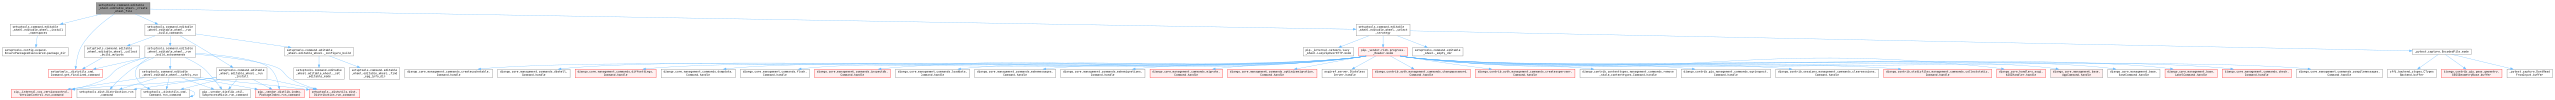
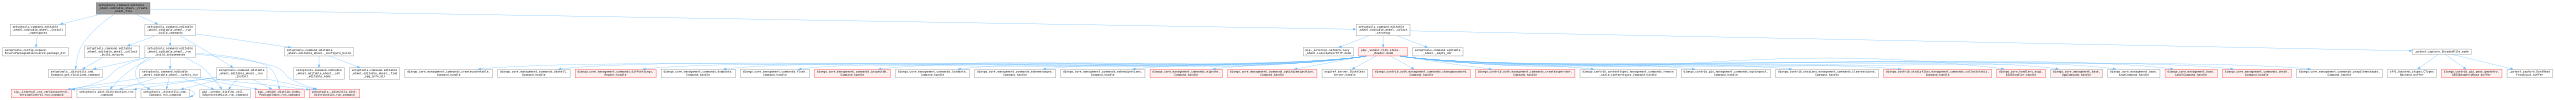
  digraph {
    fontname="JetBrains Mono"
    rankdir=TB
    node [color=grey40 fillcolor=white fontname="JetBrains Mono" fontsize=10 shape=box style=filled]
    edge [color=steelblue1 fontname="JetBrains Mono" fontsize=10 labelfontname=Helvetica labelfontsize=10 style=solid]
    n1 [color=gray40 fillcolor=grey60 fontcolor=black height=0.2 label="setuptools.command.editable\l_wheel.editable_wheel._create\l_wheel_file" width=0.4]
    n2 [height=0.2 label="setuptools.command.editable\l_wheel.editable_wheel._install\l_namespaces" width=0.4]
    n3 [height=0.2 label="setuptools.command.editable\l_wheel.editable_wheel._run\l_build_commands" width=0.4]
-   n4 [color=red height=0.2 label="setuptools._distutils.cmd.\lCommand.get_finalized_command" width=0.4]
+   n4 [height=0.2 label="setuptools._distutils.cmd.\lCommand.get_finalized_command" width=0.4]
    n5 [height=0.2 label="setuptools.command.editable\l_wheel.editable_wheel._select\l_strategy" width=0.4]
    n6 [height=0.2 label="setuptools.config.expand.\lEnsurePackagesDiscovered.package_dir" width=0.4]
    n7 [height=0.2 label="setuptools.command.editable\l_wheel.editable_wheel._collect\l_build_outputs" width=0.4]
    n8 [height=0.2 label="setuptools.command.editable\l_wheel.editable_wheel._configure_build" width=0.4]
    n9 [height=0.2 label="setuptools.command.editable\l_wheel.editable_wheel._run\l_build_subcommands" width=0.4]
    n10 [height=0.2 label="setuptools.command.editable\l_wheel.editable_wheel._run\l_install" width=0.4]
    n11 [height=0.2 label="setuptools.command.editable\l_wheel._empty_dir" width=0.4]
    n12 [height=0.2 label="_pytest.capture.EncodedFile.mode" width=0.4]
    n13 [height=0.2 label="pip._internal.network.lazy\l_wheel.LazyZipOverHTTP.mode" width=0.4]
-   n14 [color=red fillcolor="#FFF0F0" height=0.2 label="pip._vendor.rich.progress.\l_Reader.mode" width=0.4]
+   n14 [color=red fillcolor="#FFF0F0" height=0.2 label="pip._vendor.rich.stale.\l_Reader.mode" width=0.4]
    n15 [height=0.2 label="setuptools.command.editable\l_wheel.editable_wheel._find\l_egg_info_dir" width=0.4]
    n16 [height=0.2 label="setuptools.command.editable\l_wheel.editable_wheel._set\l_editable_mode" width=0.4]
    n17 [height=0.2 label="setuptools.command.editable\l_wheel.editable_wheel._safely_run" width=0.4]
    n18 [color=red fillcolor="#FFF0F0" height=0.2 label="pip._internal.vcs.versioncontrol.\lVersionControl.run_command" width=0.4]
    n19 [color=red fillcolor="#FFF0F0" height=0.2 label="pip._vendor.distlib.index.\lPackageIndex.run_command" width=0.4]
    n20 [height=0.2 label="pip._vendor.distlib.util.\lSubprocessMixin.run_command" width=0.4]
    n21 [height=0.2 label="setuptools._distutils.cmd.\lCommand.run_command" width=0.4]
    n22 [color=red fillcolor="#FFF0F0" height=0.2 label="setuptools._distutils.dist.\lDistribution.run_command" width=0.4]
    n23 [height=0.2 label="setuptools.dist.Distribution.run\l_command" width=0.4]
    n24 [height=0.2 label="_pytest.capture.DontRead\lFromInput.buffer" width=0.4]
    n25 [height=0.2 label="cffi.backend_ctypes.CTypes\lBackend.buffer" width=0.4]
    n26 [color=red fillcolor="#FFF0F0" height=0.2 label="django.contrib.gis.geos.geometry.\lGEOSGeometryBase.buffer" width=0.4]
    n27 [height=0.2 label="asgiref.server.Stateless\lServer.handle" width=0.4]
    n28 [color=red fillcolor="#FFF0F0" height=0.2 label="django.contrib.auth.management.commands.changepassword.\lCommand.handle" width=0.4]
    n29 [color=red fillcolor="#FFF0F0" height=0.2 label="django.contrib.auth.management.commands.createsuperuser.\lCommand.handle" width=0.4]
    n30 [height=0.2 label="django.contrib.contenttypes.management.commands.remove\l_stale_contenttypes.Command.handle" width=0.4]
    n31 [height=0.2 label="django.contrib.gis.management.commands.ogrinspect.\lCommand.handle" width=0.4]
    n32 [height=0.2 label="django.contrib.sessions.management.commands.clearsessions.\lCommand.handle" width=0.4]
    n33 [color=red fillcolor="#FFF0F0" height=0.2 label="django.contrib.staticfiles.management.commands.collectstatic.\lCommand.handle" width=0.4]
    n34 [color=red fillcolor="#FFF0F0" height=0.2 label="django.core.handlers.asgi.\lASGIHandler.handle" width=0.4]
    n35 [fillcolor="#FFF0F0" height=0.2 label="django.core.management.base.\lAppCommand.handle" width=0.4]
    n36 [height=0.2 label="django.core.management.base.\lBaseCommand.handle" width=0.4]
    n37 [color=red fillcolor="#FFF0F0" height=0.2 label="django.core.management.base.\lLabelCommand.handle" width=0.4]
    n38 [color=red fillcolor="#FFF0F0" height=0.2 label="django.core.management.commands.check.\lCommand.handle" width=0.4]
    n39 [height=0.2 label="django.core.management.commands.compilemessages.\lCommand.handle" width=0.4]
    n40 [height=0.2 label="django.core.management.commands.createcachetable.\lCommand.handle" width=0.4]
    n41 [height=0.2 label="django.core.management.commands.dbshell.\lCommand.handle" width=0.4]
-   n42 [color=red fillcolor="#FFF0F0" height=0.2 label="django.core.management.commands.diffsettings.\lCommand.handle" width=0.4]
+   n42 [color=red fillcolor="#FFF0F0" height=0.2 label="django.core.management.commands.diffsettings.\lReader.handle" width=0.4]
    n43 [height=0.2 label="django.core.management.commands.dumpdata.\lCommand.handle" width=0.4]
    n44 [height=0.2 label="django.core.management.commands.flush.\lCommand.handle" width=0.4]
    n45 [color=red fillcolor="#FFF0F0" height=0.2 label="django.core.management.commands.inspectdb.\lCommand.handle" width=0.4]
    n46 [height=0.2 label="django.core.management.commands.loaddata.\lCommand.handle" width=0.4]
    n47 [height=0.2 label="django.core.management.commands.makemessages.\lCommand.handle" width=0.4]
    n48 [height=0.2 label="django.core.management.commands.makemigrations.\lCommand.handle" width=0.4]
    n49 [color=red fillcolor="#FFF0F0" height=0.2 label="django.core.management.commands.migrate.\lCommand.handle" width=0.4]
    n50 [color=red fillcolor="#FFF0F0" height=0.2 label="django.core.management.commands.optimizemigration.\lCommand.handle" width=0.4]
    n1 -> n2
    n1 -> n3
    n1 -> n4
    n1 -> n5
    n2 -> n6
    n3 -> n7
    n3 -> n8
    n3 -> n9
    n3 -> n10
    n5 -> n11
    n5 -> n12
    n5 -> n13
    n5 -> n14
    n7 -> n4
    n8 -> n15
    n8 -> n16
    n9 -> n4
    n9 -> n17
    n9 -> n18
    n9 -> n19
    n9 -> n20
    n9 -> n21
    n9 -> n22
    n9 -> n23
    n10 -> n18
    n10 -> n19
    n10 -> n20
    n10 -> n21
    n10 -> n22
    n10 -> n23
    n12 -> n24
    n12 -> n25
    n12 -> n26
    n14 -> n27
    n14 -> n28
    n14 -> n29
    n14 -> n30
    n14 -> n31
    n14 -> n32
    n14 -> n33
    n14 -> n34
    n14 -> n35
    n14 -> n36
    n14 -> n37
    n14 -> n38
    n14 -> n39
    n14 -> n40
    n14 -> n41
    n14 -> n42
    n14 -> n43
    n14 -> n44
    n14 -> n45
    n14 -> n46
    n14 -> n47
    n14 -> n48
    n14 -> n49
    n14 -> n50
    n17 -> n18
    n17 -> n19
    n17 -> n20
    n17 -> n21
    n17 -> n22
    n17 -> n23
    n21 -> n21
  }
